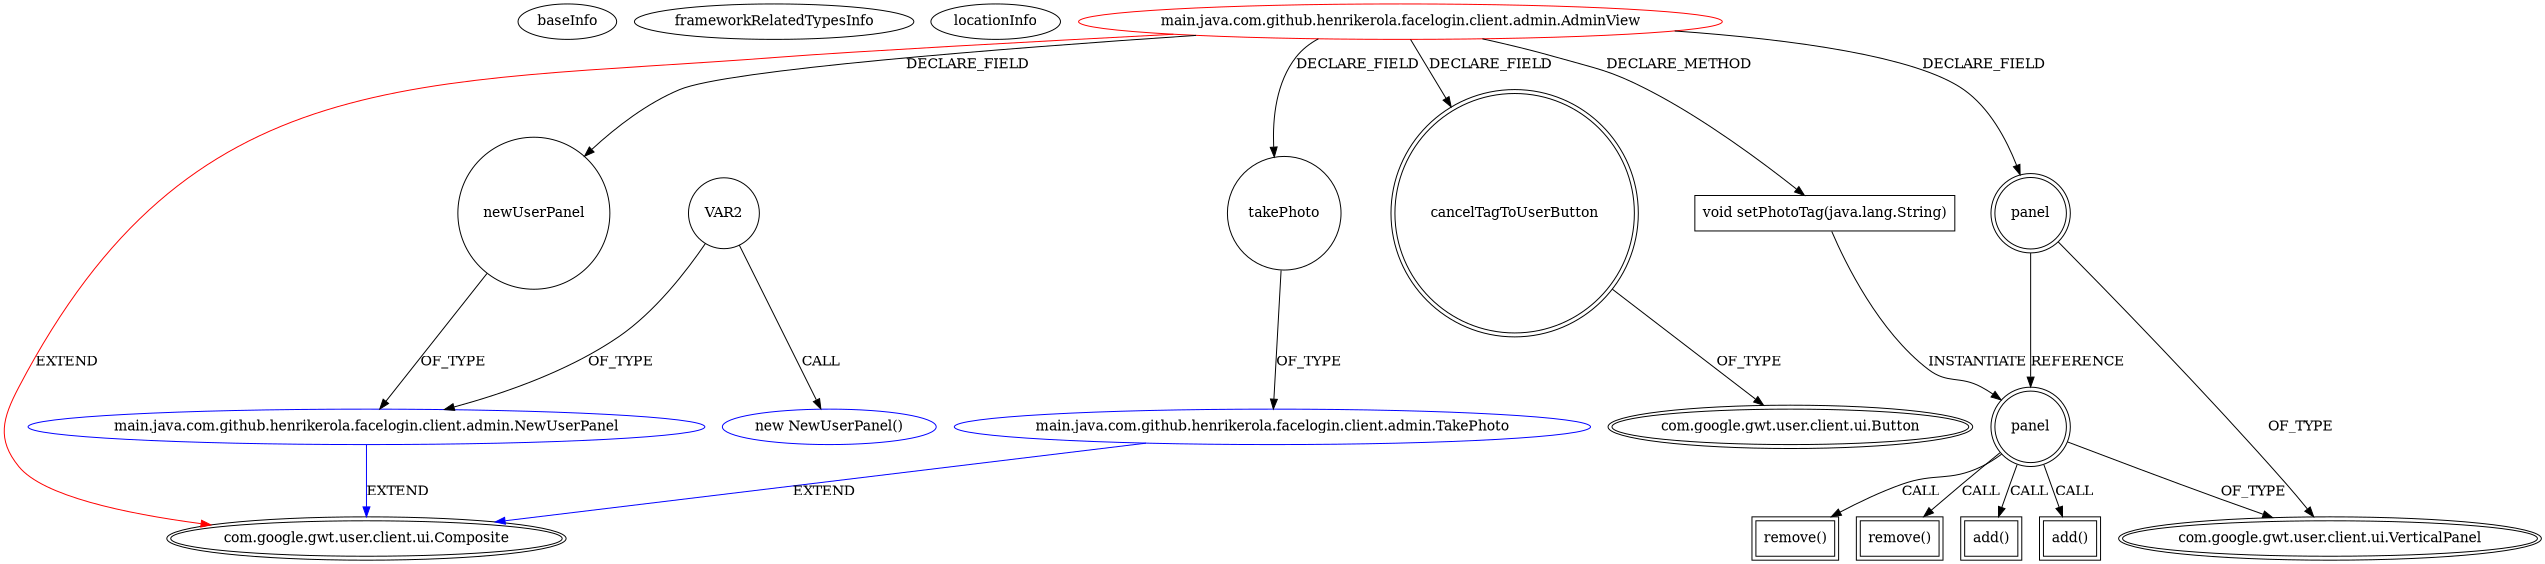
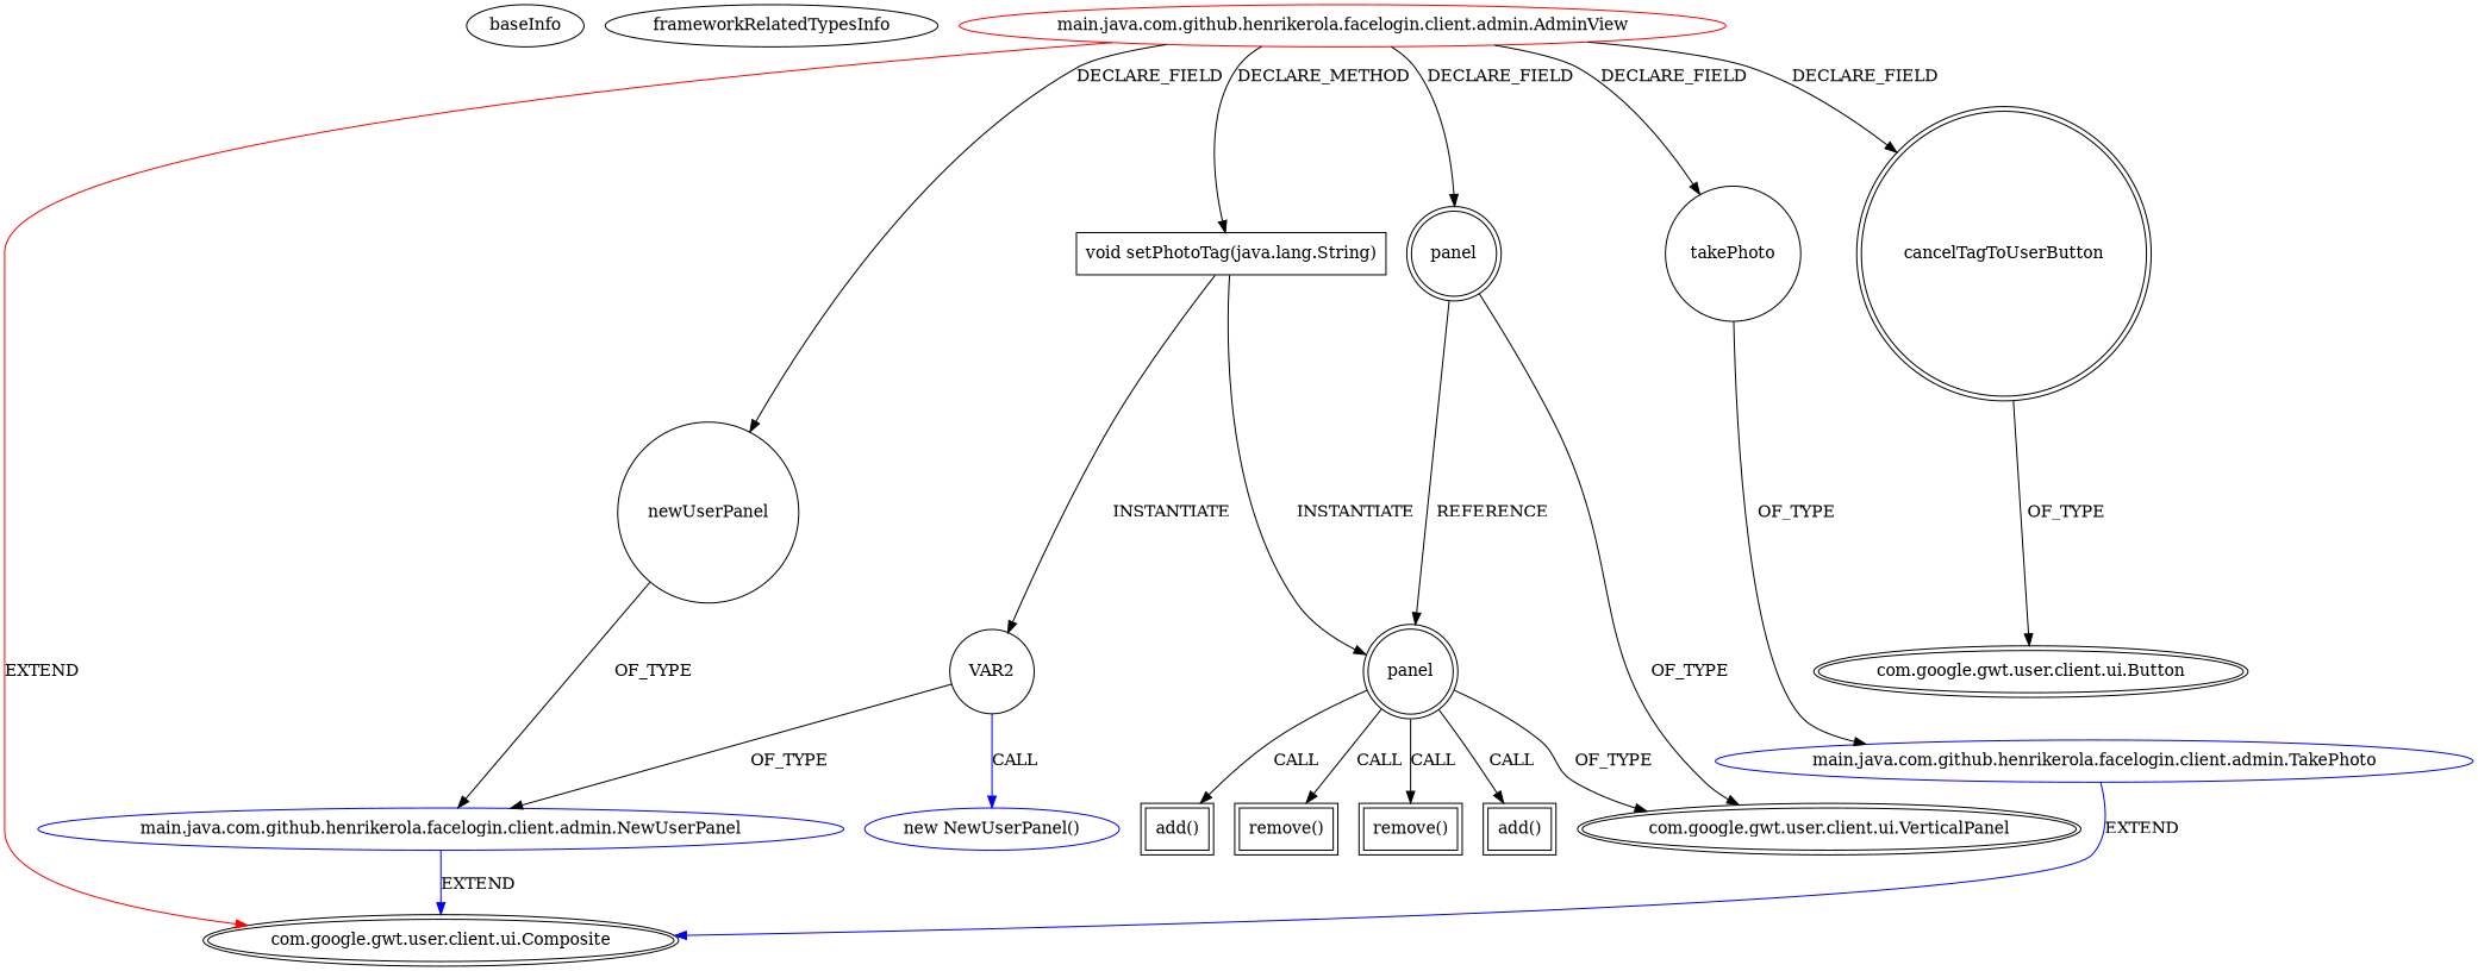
  digraph {
    node [isFrameworkType=true vertexType=FIELD_DECLARATION]
    baseInfo [category=extension_graph graphId=1397 isAnonymous=false possibleRelation=true isFrameworkType="" vertexType=""]
    frameworkRelatedTypesInfo [0="com.google.gwt.user.client.ui.Composite" isFrameworkType="" vertexType=""]
-   locationInfo [contextSignature=AdminView filePath="/henrikerola-FaceLogin/FaceLogin-master/src/main/java/com/github/henrikerola/facelogin/client/admin/AdminView.java" graphId=1397 projectName="henrikerola-FaceLogin" isFrameworkType="" vertexType=""]
    n4 [color=red isFrameworkType=false label="main.java.com.github.henrikerola.facelogin.client.admin.AdminView" vertexType=ROOT_CLIENT_CLASS_DECLARATION]
    n5 [label="com.google.gwt.user.client.ui.Composite" peripheries=2 vertexType=FRAMEWORK_CLASS_TYPE]
    n6 [label=cancelTagToUserButton peripheries=2 shape=circle]
    n7 [isFrameworkType=false label=newUserPanel shape=circle]
    n8 [label=panel peripheries=2 shape=circle]
    n9 [isFrameworkType=false label=takePhoto shape=circle]
    n10 [isFrameworkType=false label="void setPhotoTag(java.lang.String)" shape=box vertexType=CLIENT_METHOD_DECLARATION]
    n11 [label="com.google.gwt.user.client.ui.Button" peripheries=2 vertexType=FRAMEWORK_CLASS_TYPE]
    n12 [color=blue isFrameworkType=false label="main.java.com.github.henrikerola.facelogin.client.admin.NewUserPanel" vertexType=REFERENCE_CLIENT_CLASS_DECLARATION]
    n13 [label="com.google.gwt.user.client.ui.VerticalPanel" peripheries=2 vertexType=FRAMEWORK_CLASS_TYPE]
    n14 [label=panel peripheries=2 shape=circle vertexType=VARIABLE_EXPRESION]
    n15 [color=blue isFrameworkType=false label="main.java.com.github.henrikerola.facelogin.client.admin.TakePhoto" vertexType=REFERENCE_CLIENT_CLASS_DECLARATION]
    n16 [isFrameworkType=false label=VAR2 shape=circle vertexType=VARIABLE_EXPRESION]
    n17 [label="add()" peripheries=2 shape=box vertexType=INSIDE_CALL]
    n18 [label="add()" peripheries=2 shape=box vertexType=INSIDE_CALL]
    n19 [label="remove()" peripheries=2 shape=box vertexType=INSIDE_CALL]
    n20 [label="remove()" peripheries=2 shape=box vertexType=INSIDE_CALL]
    n21 [color=blue isFrameworkType=false label="new NewUserPanel()" vertexType=CONSTRUCTOR_CALL]
    n4 -> n5 [color=red label=EXTEND]
    n4 -> n6 [label=DECLARE_FIELD]
    n4 -> n7 [label=DECLARE_FIELD]
    n4 -> n8 [label=DECLARE_FIELD]
    n4 -> n9 [label=DECLARE_FIELD]
    n4 -> n10 [label=DECLARE_METHOD]
    n6 -> n11 [label=OF_TYPE]
    n7 -> n12 [label=OF_TYPE]
    n8 -> n13 [label=OF_TYPE]
    n8 -> n14 [label=REFERENCE]
    n9 -> n15 [label=OF_TYPE]
    n10 -> n14 [label=INSTANTIATE]
+   n10 -> n16 [label=INSTANTIATE]
    n12 -> n5 [color=blue label=EXTEND]
    n14 -> n13 [label=OF_TYPE]
    n14 -> n17 [label=CALL]
    n14 -> n18 [label=CALL]
    n14 -> n19 [label=CALL]
    n14 -> n20 [label=CALL]
    n15 -> n5 [color=blue label=EXTEND]
    n16 -> n12 [label=OF_TYPE]
-   n16 -> n21 [label=CALL]
+   n16 -> n21 [label=CALL color=blue]
  }
